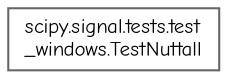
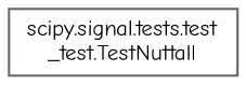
  digraph {
    rankdir=LR
    fontname="Comic Neue"
-   n1 [color=grey40 fillcolor=white fontname="Comic Neue" fontsize=10 height=0.2 label="scipy.signal.tests.test\l_windows.TestNuttall" shape=box style=filled width=0.4]
+   n1 [color=grey40 fillcolor=white fontname="Comic Neue" fontsize=10 height=0.2 label="scipy.signal.tests.test\l_test.TestNuttall" shape=box style=filled width=0.4]
  }
